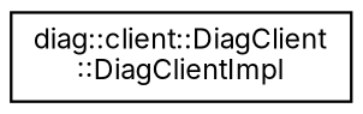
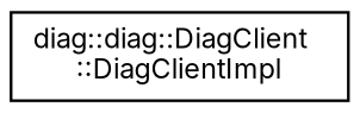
  digraph {
    rankdir=LR
    fontname=Inter
-   n1 [color=black fillcolor=white fontname=Inter fontsize=10 height=0.2 label="diag::client::DiagClient\l::DiagClientImpl" shape=record style=filled width=0.4]
+   n1 [color=black fillcolor=white fontname=Inter fontsize=10 height=0.2 label="diag::diag::DiagClient\l::DiagClientImpl" shape=record style=filled width=0.4]
  }
